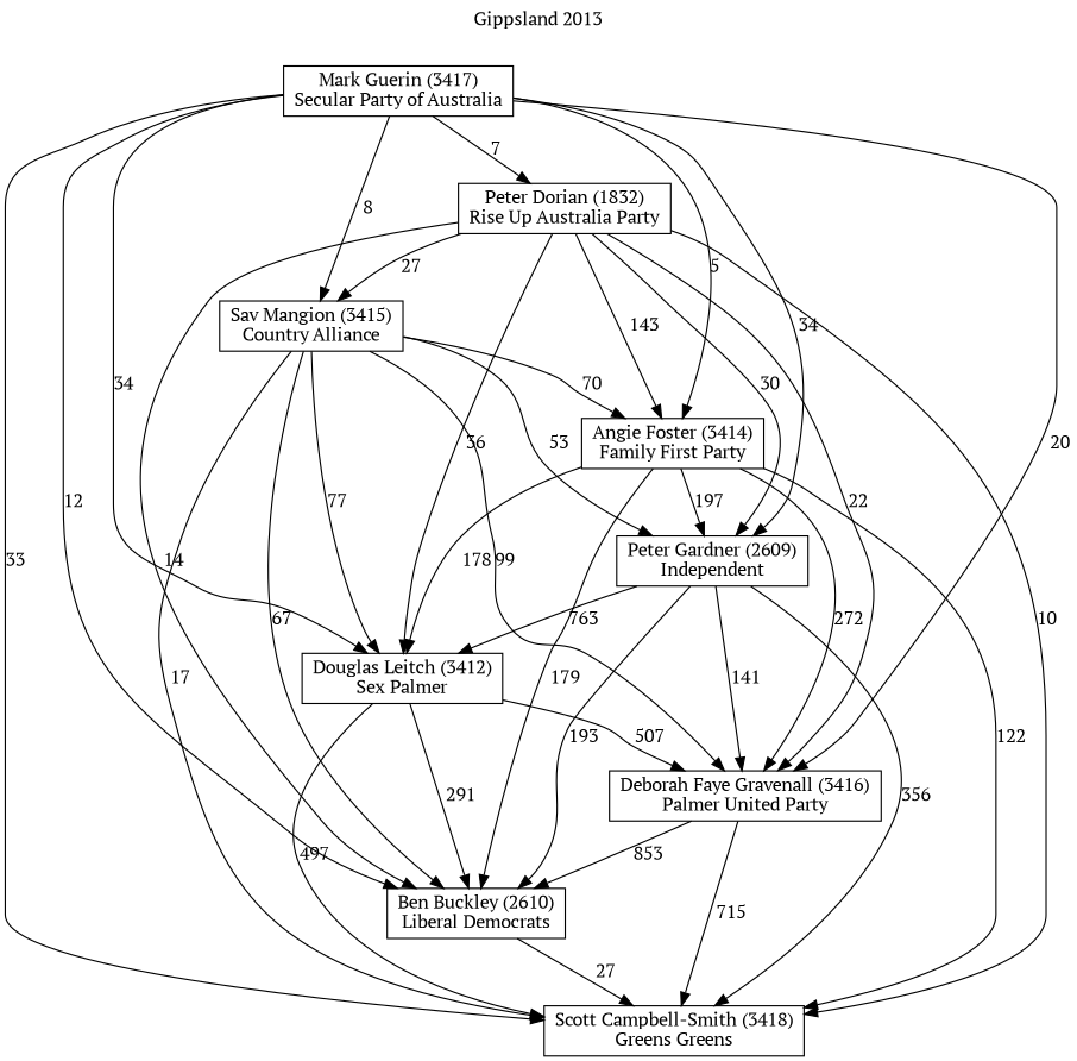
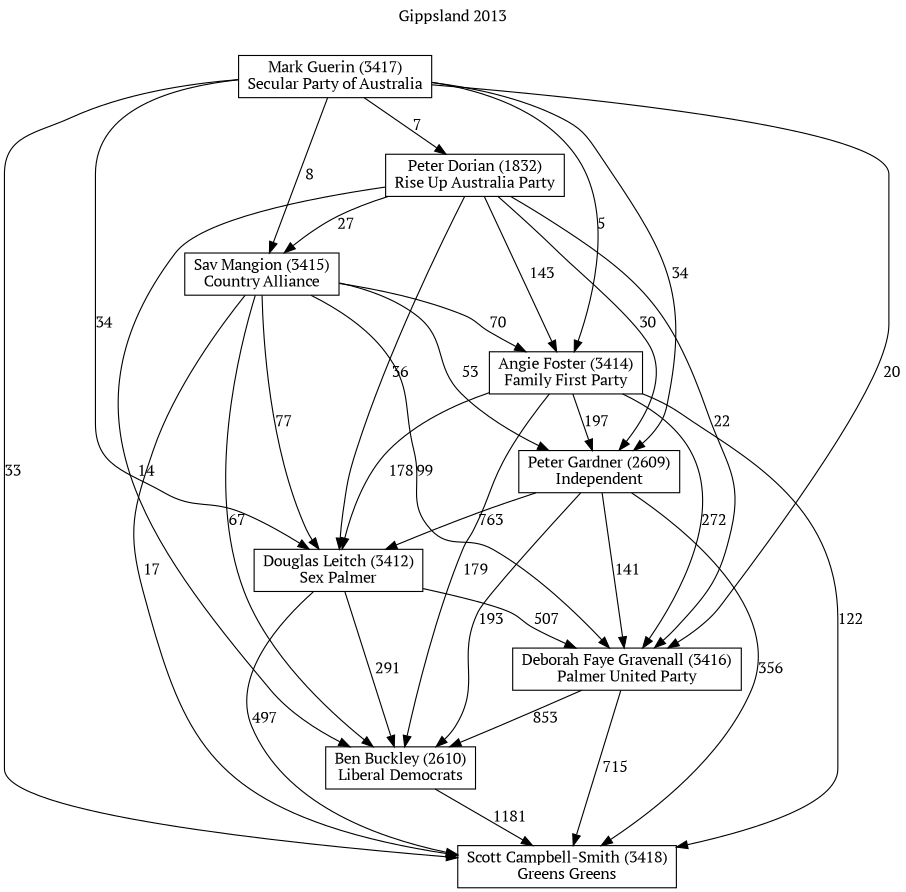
  digraph {
    fontname="PT Serif"
    label="Gippsland 2013"
    labelloc=t
    mclimit=10
    node [fontname="PT Serif" shape=box]
    edge [fontname="PT Serif"]
    n1 [label="Angie Foster (3414)\nFamily First Party"]
    n2 [label="Ben Buckley (2610)\nLiberal Democrats"]
    n3 [label="Deborah Faye Gravenall (3416)\nPalmer United Party"]
    n4 [label="Douglas Leitch (3412)\nSex Palmer"]
    n5 [label="Peter Gardner (2609)\nIndependent"]
    n6 [label="Scott Campbell-Smith (3418)\nGreens Greens"]
    n7 [label="Mark Guerin (3417)\nSecular Party of Australia"]
    n8 [label="Peter Dorian (1832)\nRise Up Australia Party"]
    n9 [label="Sav Mangion (3415)\nCountry Alliance"]
    n1 -> n2 [label=179]
    n1 -> n3 [label=272]
    n1 -> n4 [label=178]
    n1 -> n5 [label=197]
    n1 -> n6 [label=122]
-   n2 -> n6 [label=27]
+   n2 -> n6 [label=1181]
    n3 -> n2 [label=853]
    n3 -> n6 [label=715]
    n4 -> n2 [label=291]
    n4 -> n3 [label=507]
    n4 -> n6 [label=497]
    n5 -> n2 [label=193]
    n5 -> n3 [label=141]
    n5 -> n4 [label=763]
    n5 -> n6 [label=356]
    n7 -> n1 [label=5]
-   n7 -> n2 [label=12]
    n7 -> n3 [label=20]
    n7 -> n4 [label=34]
    n7 -> n5 [label=34]
    n7 -> n6 [label=33]
    n7 -> n8 [label=7]
    n7 -> n9 [label=8]
    n8 -> n1 [label=143]
    n8 -> n2 [label=14]
    n8 -> n3 [label=22]
    n8 -> n4 [label=36]
    n8 -> n5 [label=30]
-   n8 -> n6 [label=10]
    n8 -> n9 [label=27]
    n9 -> n1 [label=70]
    n9 -> n2 [label=67]
    n9 -> n3 [label=99]
    n9 -> n4 [label=77]
    n9 -> n5 [label=53]
    n9 -> n6 [label=17]
  }
